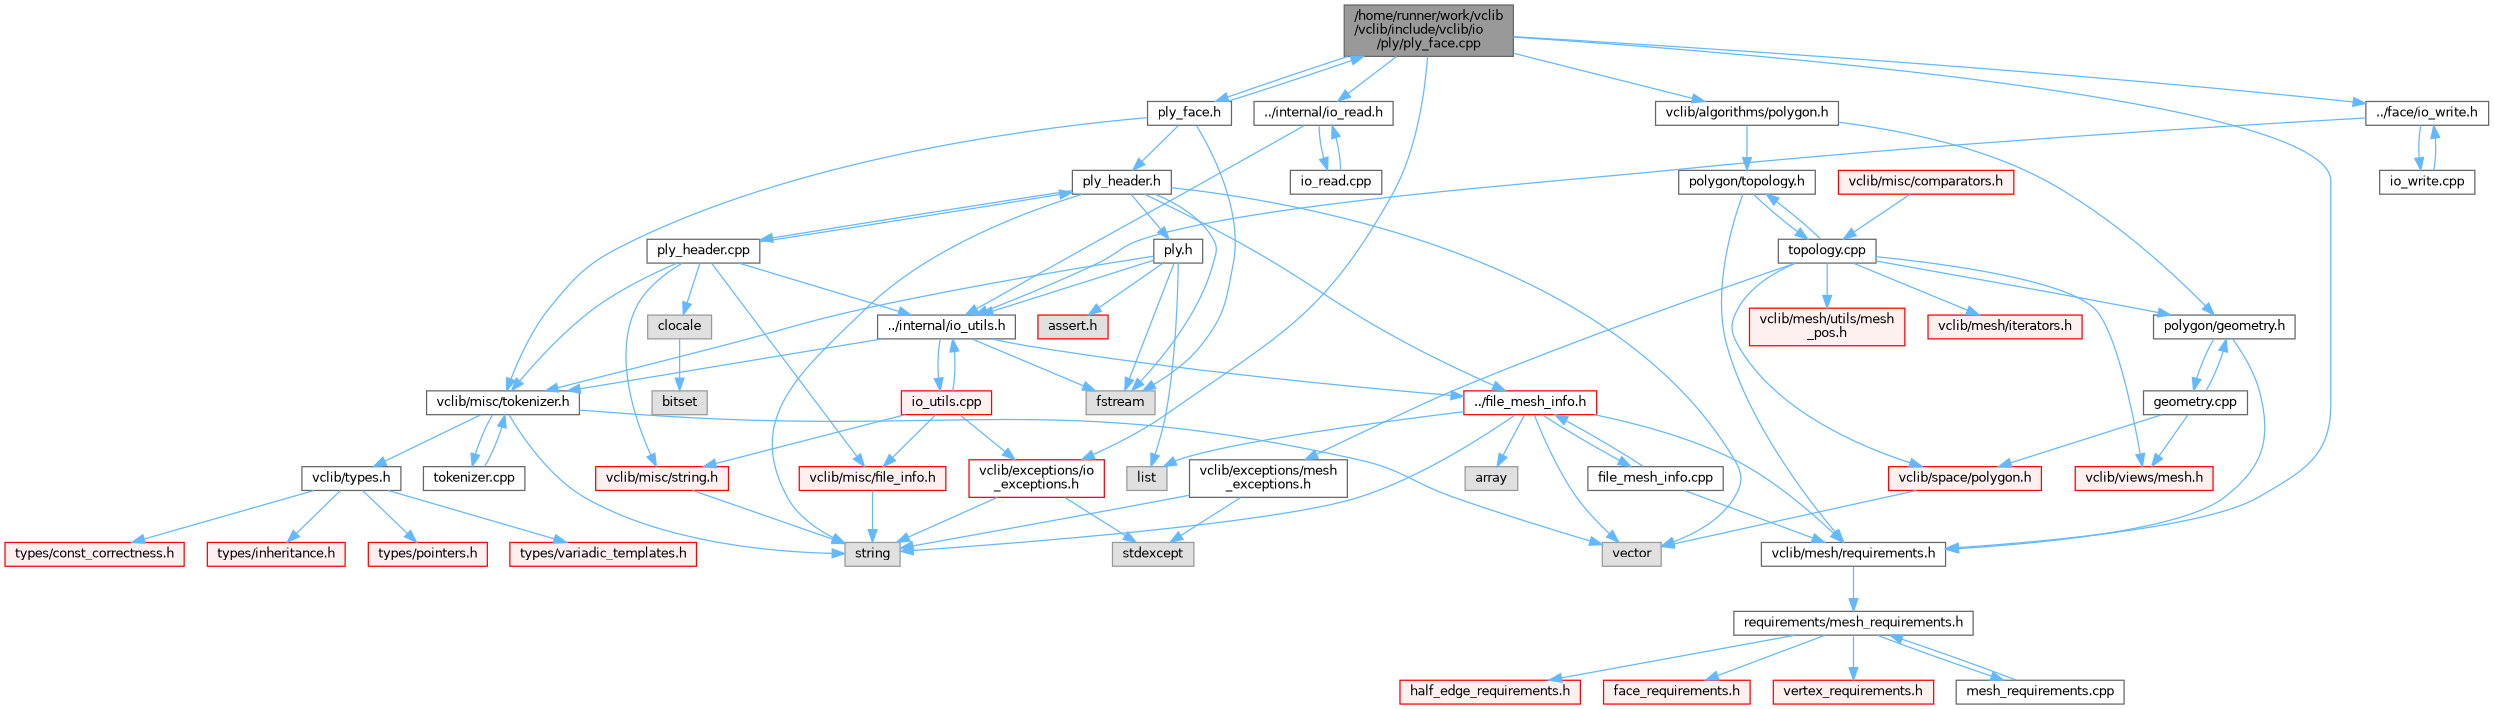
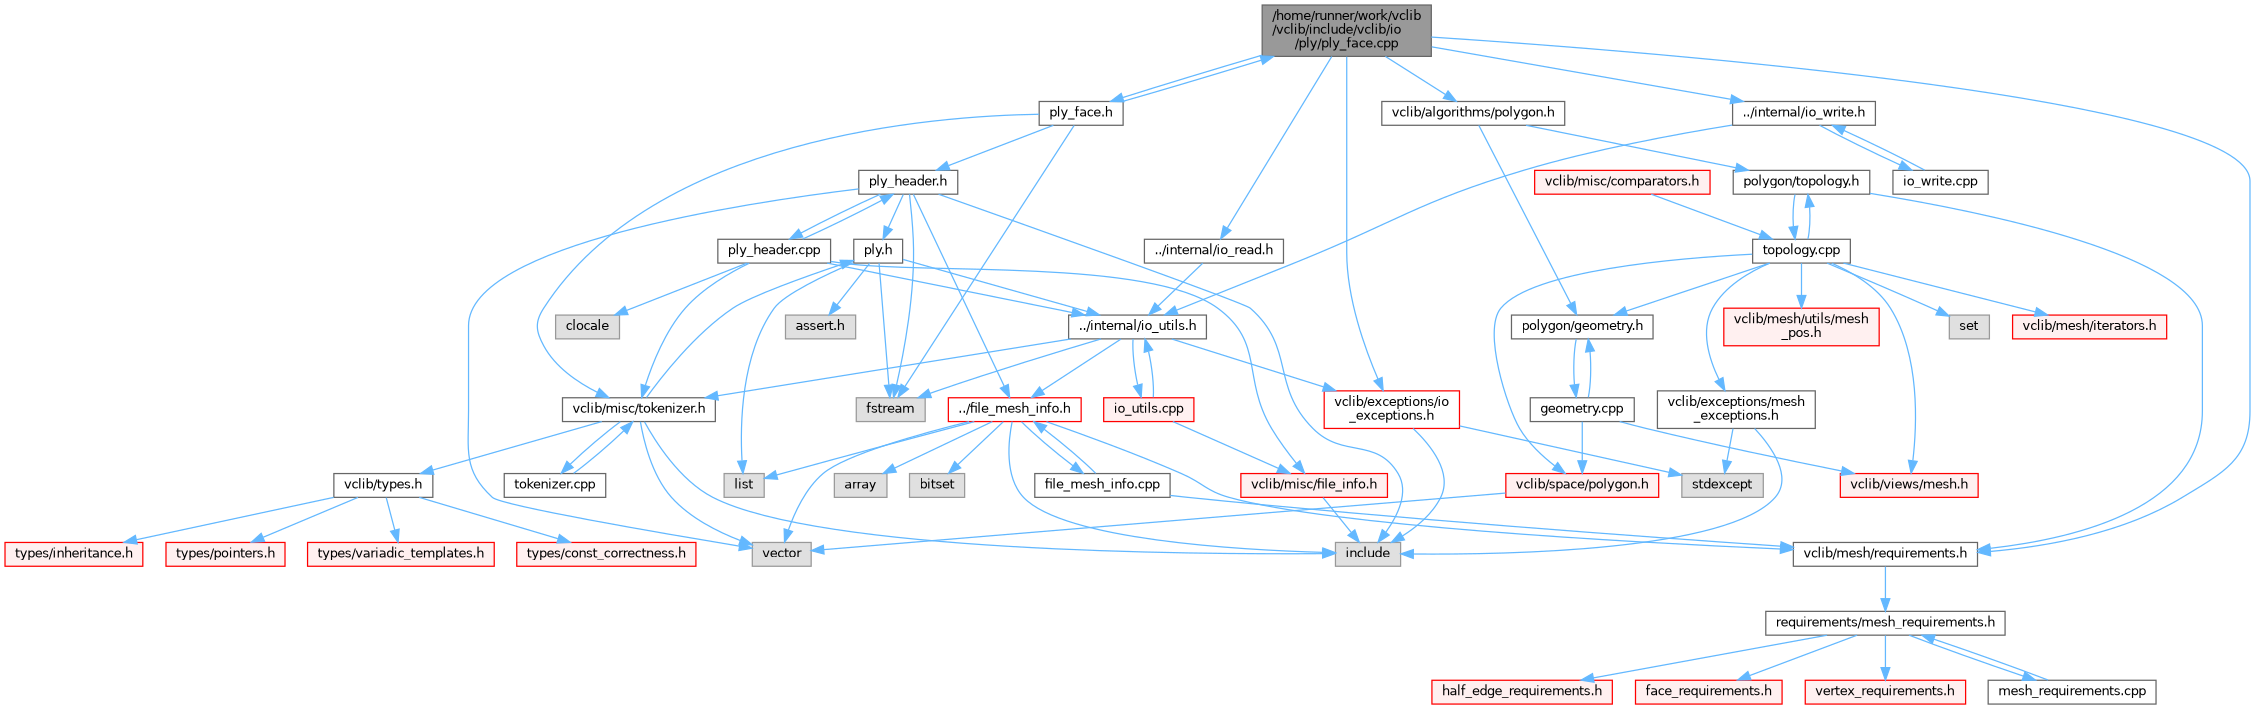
  digraph {
    node [color=grey40 fillcolor=white fontname=Helvetica fontsize=10 shape=box style=filled]
    edge [color=steelblue1 fontname=Helvetica fontsize=10 labelfontname=Helvetica labelfontsize=10 style=solid]
    n1 [color=gray40 fillcolor=grey60 fontcolor=black height=0.2 label="/home/runner/work/vclib\l/vclib/include/vclib/io\l/ply/ply_face.cpp" width=0.4]
    n2 [height=0.2 label="ply_face.h" width=0.4]
    n3 [height=0.2 label="vclib/mesh/requirements.h" width=0.4]
    n4 [color=red height=0.2 label="vclib/exceptions/io\l_exceptions.h" width=0.4]
    n5 [height=0.2 label="vclib/algorithms/polygon.h" width=0.4]
    n6 [height=0.2 label="../internal/io_read.h" width=0.4]
-   n7 [height=0.2 label="../face/io_write.h" width=0.4]
+   n7 [height=0.2 label="../internal/io_write.h" width=0.4]
    n8 [color=grey60 fillcolor="#E0E0E0" height=0.2 label=fstream width=0.4]
    n9 [height=0.2 label="vclib/misc/tokenizer.h" width=0.4]
    n10 [height=0.2 label="ply_header.h" width=0.4]
    n11 [height=0.2 label="requirements/mesh_requirements.h" width=0.4]
-   n12 [color=grey60 fillcolor="#E0E0E0" height=0.2 label=string width=0.4]
+   n12 [color=grey60 fillcolor="#E0E0E0" height=0.2 label=include width=0.4]
    n13 [color=grey60 fillcolor="#E0E0E0" height=0.2 label=stdexcept width=0.4]
    n14 [height=0.2 label="polygon/geometry.h" width=0.4]
    n15 [height=0.2 label="polygon/topology.h" width=0.4]
    n16 [height=0.2 label="../internal/io_utils.h" width=0.4]
-   n17 [height=0.2 label="io_read.cpp" width=0.4]
    n18 [height=0.2 label="io_write.cpp" width=0.4]
    n19 [color=grey60 fillcolor="#E0E0E0" height=0.2 label=vector width=0.4]
    n20 [height=0.2 label="vclib/types.h" width=0.4]
    n21 [height=0.2 label="tokenizer.cpp" width=0.4]
    n22 [color=red height=0.2 label="../file_mesh_info.h" width=0.4]
    n23 [height=0.2 label="ply.h" width=0.4]
    n24 [height=0.2 label="ply_header.cpp" width=0.4]
    n25 [color=red fillcolor="#FFF0F0" height=0.2 label="types/const_correctness.h" width=0.4]
    n26 [color=red fillcolor="#FFF0F0" height=0.2 label="types/inheritance.h" width=0.4]
    n27 [color=red fillcolor="#FFF0F0" height=0.2 label="types/pointers.h" width=0.4]
    n28 [color=red fillcolor="#FFF0F0" height=0.2 label="types/variadic_templates.h" width=0.4]
    n29 [color=grey60 fillcolor="#E0E0E0" height=0.2 label=array width=0.4]
    n30 [color=grey60 fillcolor="#E0E0E0" height=0.2 label=list width=0.4]
    n31 [color=grey60 fillcolor="#E0E0E0" height=0.2 label=bitset width=0.4]
    n32 [height=0.2 label="file_mesh_info.cpp" width=0.4]
-   n33 [color=red fillcolor="#E0E0E0" height=0.2 label="assert.h" width=0.4]
+   n33 [color=grey60 fillcolor="#E0E0E0" height=0.2 label="assert.h" width=0.4]
    n34 [color=red fillcolor="#FFF0F0" height=0.2 label="vclib/misc/file_info.h" width=0.4]
-   n35 [color=red fillcolor="#FFF0F0" height=0.2 label="vclib/misc/string.h" width=0.4]
    n36 [color=grey60 fillcolor="#E0E0E0" height=0.2 label=clocale width=0.4]
    n37 [color=red fillcolor="#FFF0F0" height=0.2 label="half_edge_requirements.h" width=0.4]
    n38 [color=red fillcolor="#FFF0F0" height=0.2 label="face_requirements.h" width=0.4]
    n39 [color=red fillcolor="#FFF0F0" height=0.2 label="vertex_requirements.h" width=0.4]
    n40 [height=0.2 label="mesh_requirements.cpp" width=0.4]
    n41 [color=red fillcolor="#FFF0F0" height=0.2 label="io_utils.cpp" width=0.4]
    n42 [height=0.2 label="geometry.cpp" width=0.4]
    n43 [height=0.2 label="topology.cpp" width=0.4]
    n44 [color=red fillcolor="#FFF0F0" height=0.2 label="vclib/space/polygon.h" width=0.4]
    n45 [color=red fillcolor="#FFF0F0" height=0.2 label="vclib/views/mesh.h" width=0.4]
+   n46 [color=grey60 fillcolor="#E0E0E0" height=0.2 label=set width=0.4]
    n47 [height=0.2 label="vclib/exceptions/mesh\l_exceptions.h" width=0.4]
    n48 [color=red fillcolor="#FFF0F0" height=0.2 label="vclib/mesh/iterators.h" width=0.4]
    n49 [color=red fillcolor="#FFF0F0" height=0.2 label="vclib/mesh/utils/mesh\l_pos.h" width=0.4]
    n50 [color=red fillcolor="#FFF0F0" height=0.2 label="vclib/misc/comparators.h" width=0.4]
    n1 -> n2
    n1 -> n3
    n1 -> n4
    n1 -> n5
    n1 -> n6
    n1 -> n7
    n2 -> n1
    n2 -> n8
    n2 -> n9
    n2 -> n10
    n3 -> n11
    n4 -> n12
    n4 -> n13
    n5 -> n14
    n5 -> n15
    n6 -> n16
-   n6 -> n17
    n7 -> n16
    n7 -> n18
    n9 -> n12
    n9 -> n19
    n9 -> n20
    n9 -> n21
    n10 -> n8
    n10 -> n12
    n10 -> n19
    n10 -> n22
    n10 -> n23
    n10 -> n24
    n11 -> n37
    n11 -> n38
    n11 -> n39
    n11 -> n40
-   n14 -> n3
    n14 -> n42
    n15 -> n3
    n15 -> n43
    n16 -> n8
    n16 -> n9
    n16 -> n22
    n16 -> n41
-   n17 -> n6
    n18 -> n7
    n20 -> n25
    n20 -> n26
    n20 -> n27
    n20 -> n28
    n21 -> n9
    n22 -> n3
    n22 -> n12
    n22 -> n19
    n22 -> n29
    n22 -> n30
-   n36 -> n31
+   n22 -> n31
    n22 -> n32
    n23 -> n8
-   n23 -> n9
+   n9 -> n23
    n23 -> n16
    n23 -> n30
    n23 -> n33
    n24 -> n9
    n24 -> n10
    n24 -> n16
    n24 -> n34
-   n24 -> n35
    n24 -> n36
    n32 -> n3
    n32 -> n22
    n34 -> n12
-   n35 -> n12
    n40 -> n11
-   n41 -> n4
+   n16 -> n4
    n41 -> n16
    n41 -> n34
-   n41 -> n35
    n42 -> n14
    n42 -> n44
    n42 -> n45
    n43 -> n14
    n43 -> n15
    n43 -> n44
    n43 -> n45
+   n43 -> n46
    n43 -> n47
    n43 -> n48
    n43 -> n49
    n44 -> n19
    n47 -> n12
    n47 -> n13
    n50 -> n43
  }
